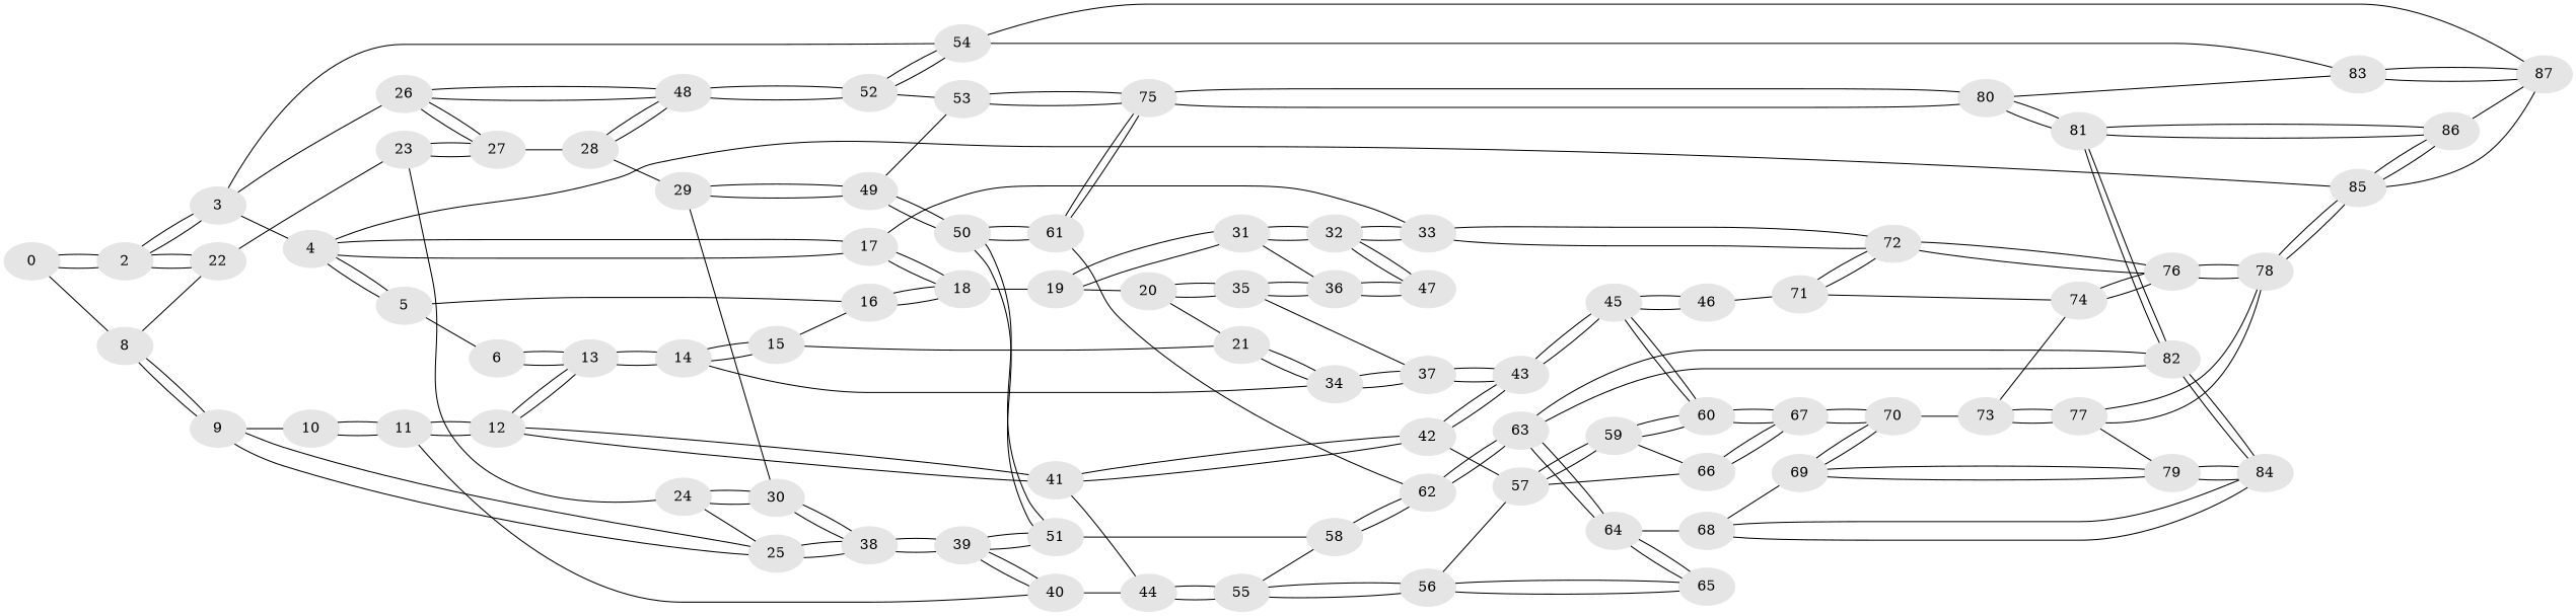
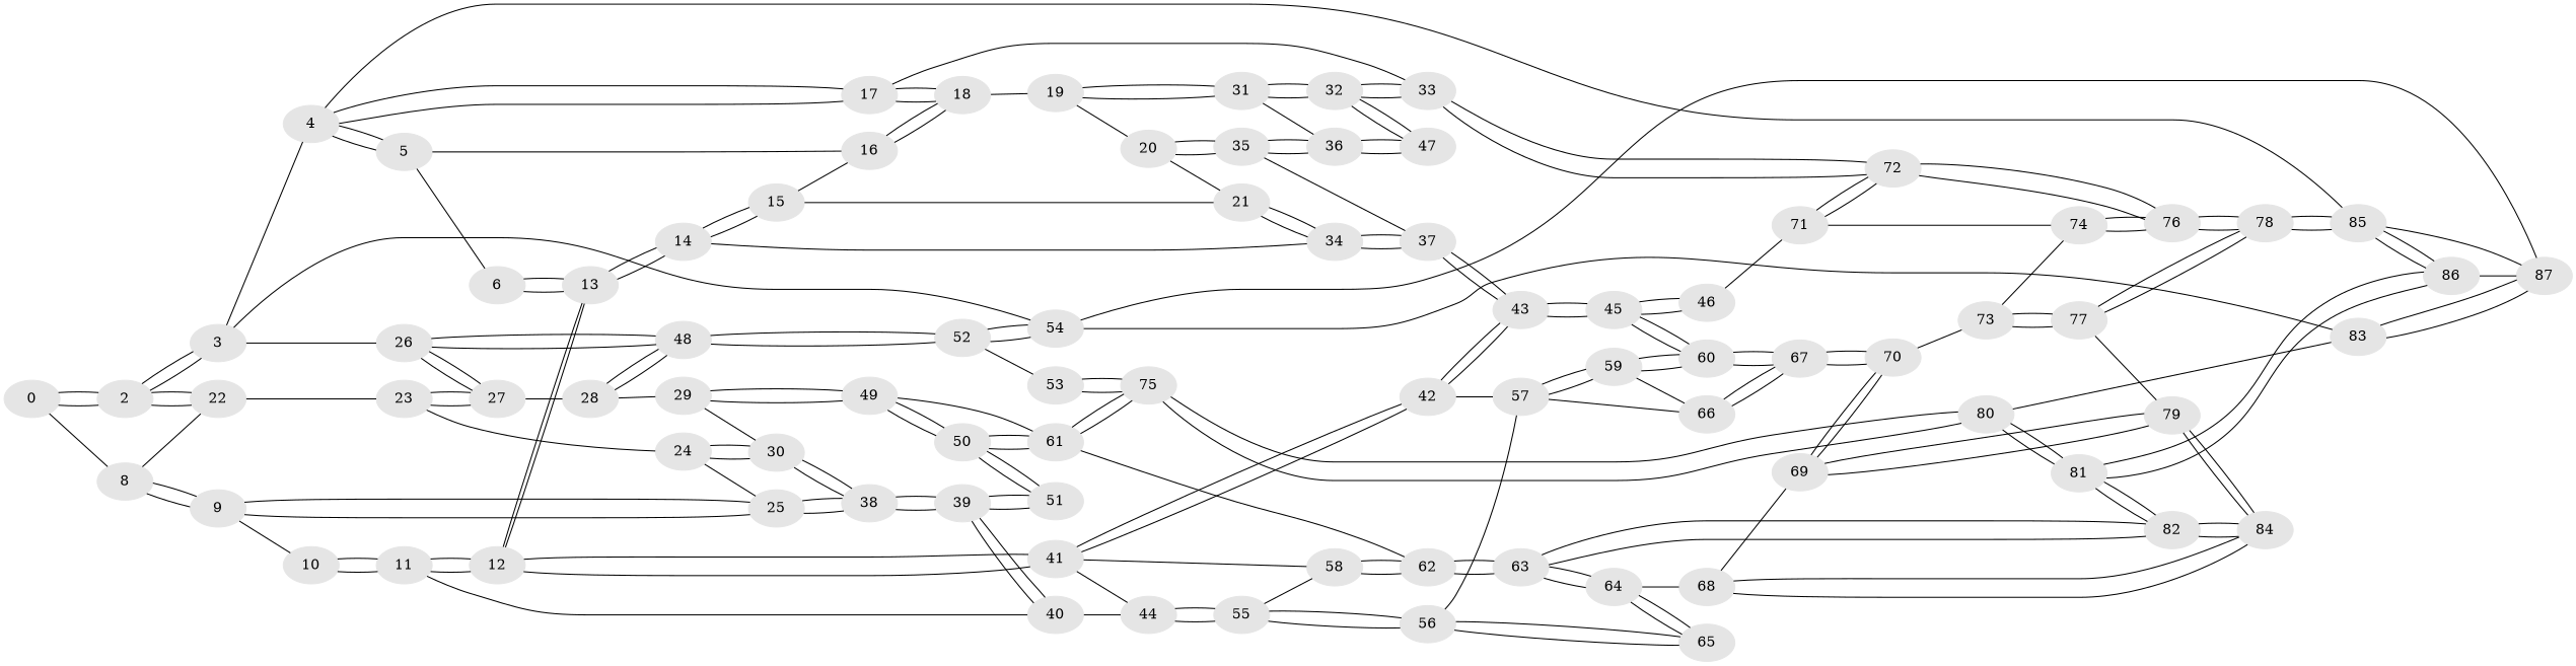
  graph {
    rankdir=LR
    node [color=gray90 style=filled]
    n1 [label=0]
    2
    8
    3
    22
    9
    4
    26
    54
    23
    5
    17
    85
    27
    48
    83
    87
    6
    16
    18
    33
    86
    13
    14
    10
    11
    25
    38
    12
    40
    41
    44
    42
    15
    34
    21
    37
    19
    72
    20
    31
    35
    32
    36
    24
    30
    28
    39
    52
    29
    49
    50
    53
    47
    76
    43
    45
    51
    58
    55
    57
    59
    66
    46
    60
    56
    71
    67
    74
    61
    75
    62
    80
    65
    63
    70
    64
    82
    68
    84
    69
    73
    79
    77
    78
    81
    n1 -- 2
    n1 -- 2
    n1 -- 8
    2 -- 3
    2 -- 3
    2 -- 22
    2 -- 22
    8 -- 22
    8 -- 9
    8 -- 9
    3 -- 4
    3 -- 26
    3 -- 54
    22 -- 23
    9 -- 10
    9 -- 25
    9 -- 25
    4 -- 5
    4 -- 5
    4 -- 17
    4 -- 17
    4 -- 85
    26 -- 27
    26 -- 27
    26 -- 48
    26 -- 48
    54 -- 83
    54 -- 87
    23 -- 27
    23 -- 27
    23 -- 24
    5 -- 6
    5 -- 16
    17 -- 18
    17 -- 18
    17 -- 33
    85 -- 87
    85 -- 86
    85 -- 86
    27 -- 28
    48 -- 52
    48 -- 52
    83 -- 87
    83 -- 87
    6 -- 13
    6 -- 13
    16 -- 18
    16 -- 18
    18 -- 19
    33 -- 72
    33 -- 72
    86 -- 87
    13 -- 14
    13 -- 14
    14 -- 15
    14 -- 15
    14 -- 34
    10 -- 11
    10 -- 11
    11 -- 12
    11 -- 12
    11 -- 40
    25 -- 38
    25 -- 38
    38 -- 39
    38 -- 39
    12 -- 13
    12 -- 13
    12 -- 41
    12 -- 41
    40 -- 44
    41 -- 44
    41 -- 42
    41 -- 42
    44 -- 55
    44 -- 55
    42 -- 43
    42 -- 43
    42 -- 57
    15 -- 16
    15 -- 21
    34 -- 37
    34 -- 37
    21 -- 34
    21 -- 34
    37 -- 43
    37 -- 43
    19 -- 20
    19 -- 31
    19 -- 31
    72 -- 76
    72 -- 76
    20 -- 21
    20 -- 35
    20 -- 35
    31 -- 32
    31 -- 32
    31 -- 36
    35 -- 37
    35 -- 36
    35 -- 36
    32 -- 33
    32 -- 33
    32 -- 47
    32 -- 47
    36 -- 47
    36 -- 47
    24 -- 25
    24 -- 30
    24 -- 30
    30 -- 38
    30 -- 38
    28 -- 48
    28 -- 48
    28 -- 29
    39 -- 40
    39 -- 40
    39 -- 51
    39 -- 51
    52 -- 54
    52 -- 54
    52 -- 53
    29 -- 30
    29 -- 49
    29 -- 49
    49 -- 50
    49 -- 50
-   49 -- 53
+   49 -- 61
    50 -- 51
    50 -- 51
    50 -- 61
    50 -- 61
    53 -- 75
    53 -- 75
    76 -- 78
    76 -- 78
    43 -- 45
    43 -- 45
    45 -- 46
    45 -- 46
    45 -- 60
    45 -- 60
-   51 -- 58
+   41 -- 58
    58 -- 62
    58 -- 62
    55 -- 58
    55 -- 56
    55 -- 56
    57 -- 59
    57 -- 59
    57 -- 66
    59 -- 66
    59 -- 60
    59 -- 60
    66 -- 67
    66 -- 67
    46 -- 71
    60 -- 67
    60 -- 67
    56 -- 57
    56 -- 65
    56 -- 65
    71 -- 72
    71 -- 72
    71 -- 74
    67 -- 70
    67 -- 70
    74 -- 76
    74 -- 76
    61 -- 75
    61 -- 75
    61 -- 62
    75 -- 80
    75 -- 80
    62 -- 63
    62 -- 63
    80 -- 83
    80 -- 81
    80 -- 81
    63 -- 64
    63 -- 64
    63 -- 82
    63 -- 82
    70 -- 73
    64 -- 65
    64 -- 65
    64 -- 68
    82 -- 84
    82 -- 84
    68 -- 84
    68 -- 84
    68 -- 69
    69 -- 70
    69 -- 70
    69 -- 79
    69 -- 79
    73 -- 74
    73 -- 77
    73 -- 77
    79 -- 84
    79 -- 84
    77 -- 79
    77 -- 78
    77 -- 78
    78 -- 85
    78 -- 85
    81 -- 86
    81 -- 86
    81 -- 82
    81 -- 82
  }
